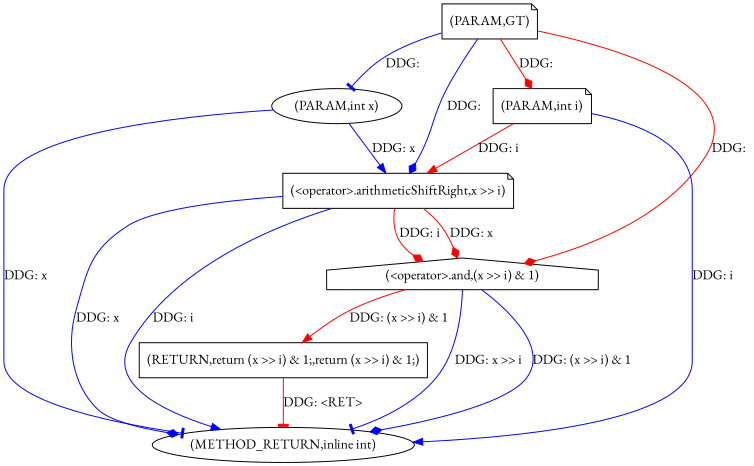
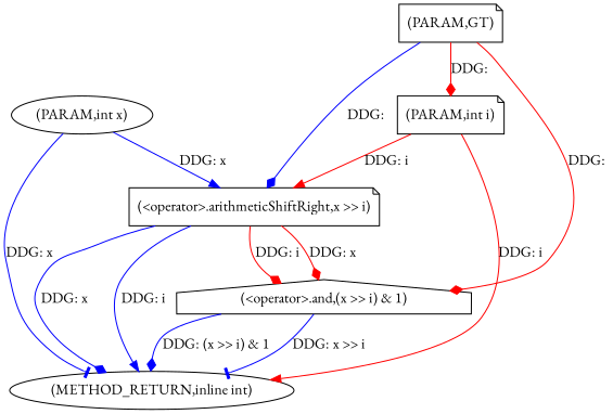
  digraph {
    fontname="EB Garamond"
    node [fontname="EB Garamond" shape=note]
    edge [arrowhead=diamond color=blue fontname="EB Garamond"]
    n1 [label="(PARAM,GT)"]
    n2 [label="(PARAM,int x)" shape=ellipse]
    n3 [label="(PARAM,int i)"]
    n4 [label="(<operator>.and,(x >> i) & 1)" shape=house]
    n5 [label="(<operator>.arithmeticShiftRight,x >> i)"]
    n6 [label="(METHOD_RETURN,inline int)" shape=ellipse]
-   n7 [label="(RETURN,return (x >> i) & 1;,return (x >> i) & 1;)" shape=box]
-   n1 -> n2 [arrowhead=tee label="DDG: "]
    n1 -> n3 [color=red label="DDG: "]
    n1 -> n4 [color=red label="DDG: "]
    n1 -> n5 [label="DDG: "]
    n2 -> n5 [arrowhead=normal label="DDG: x"]
    n2 -> n6 [arrowhead=tee label="DDG: x"]
    n3 -> n5 [arrowhead=normal color=red label="DDG: i"]
-   n3 -> n6 [arrowhead=normal label="DDG: i"]
+   n3 -> n6 [arrowhead=normal color=red label="DDG: i"]
    n4 -> n6 [arrowhead=tee label="DDG: x >> i"]
    n4 -> n6 [label="DDG: (x >> i) & 1"]
-   n4 -> n7 [arrowhead=normal color=red label="DDG: (x >> i) & 1"]
    n5 -> n4 [color=red label="DDG: i"]
    n5 -> n4 [color=red label="DDG: x"]
    n5 -> n6 [label="DDG: x"]
    n5 -> n6 [arrowhead=normal label="DDG: i"]
-   n7 -> n6 [arrowhead=tee color=red label="DDG: <RET>"]
  }
